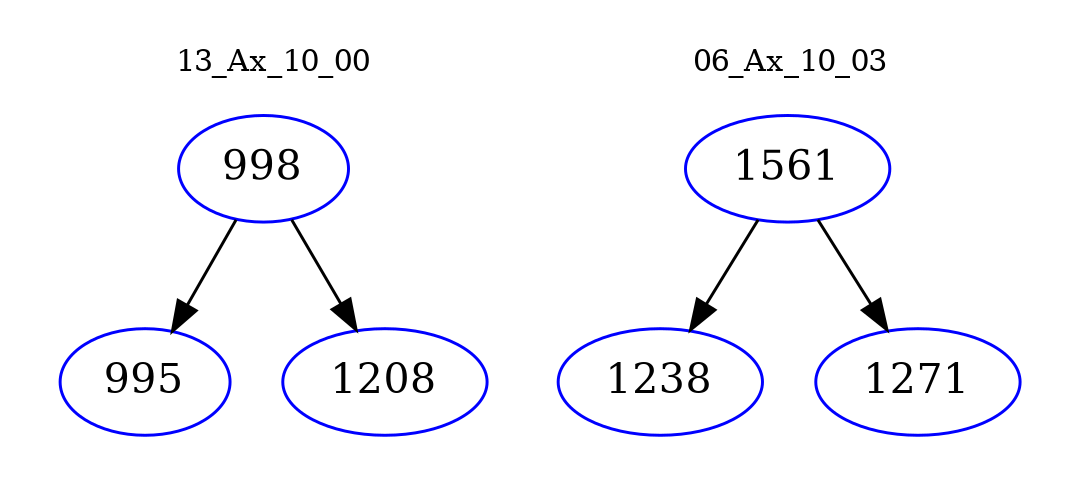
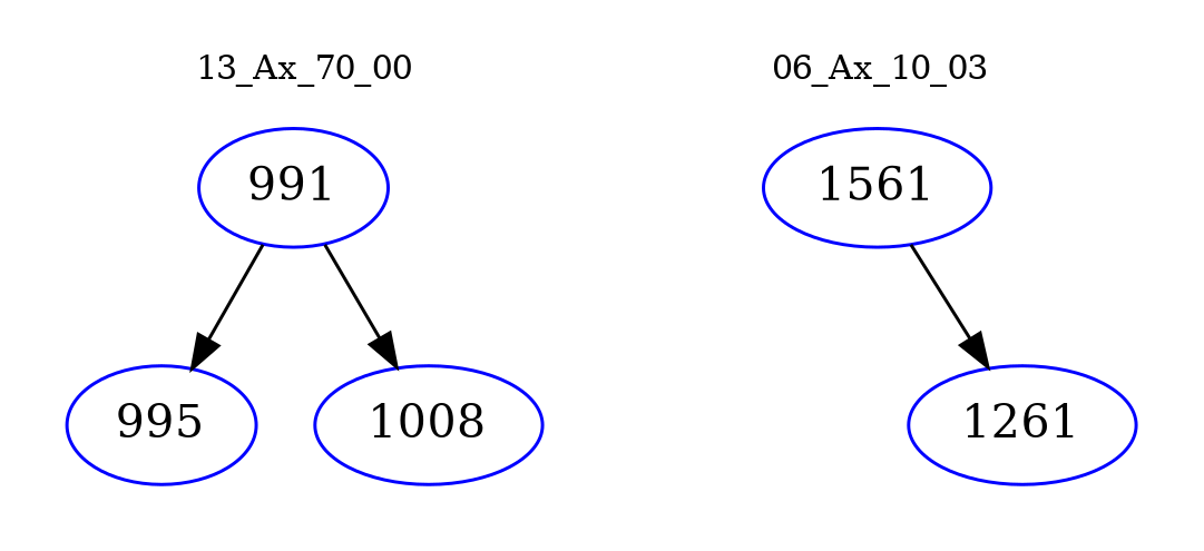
  digraph {
    node [color=blue]
    edge [color=black]
-   n1 [label=998]
+   n1 [label=991]
    n2 [label=995]
-   n3 [label=1208]
+   n3 [label=1008]
    n4 [label=1561]
-   n5 [label=1238]
-   n6 [label=1271]
+   n6 [label=1261]
    subgraph cluster_1 {
      color=white
      fontsize=10
-     label="13_Ax_10_00"
+     label="13_Ax_70_00"
      n1
      n2
      n3
    }
    subgraph cluster_2 {
      color=white
      fontsize=10
      label="06_Ax_10_03"
      n4
-     n5
      n6
    }
    n1 -> n2
    n1 -> n3
-   n4 -> n5
    n4 -> n6
  }
